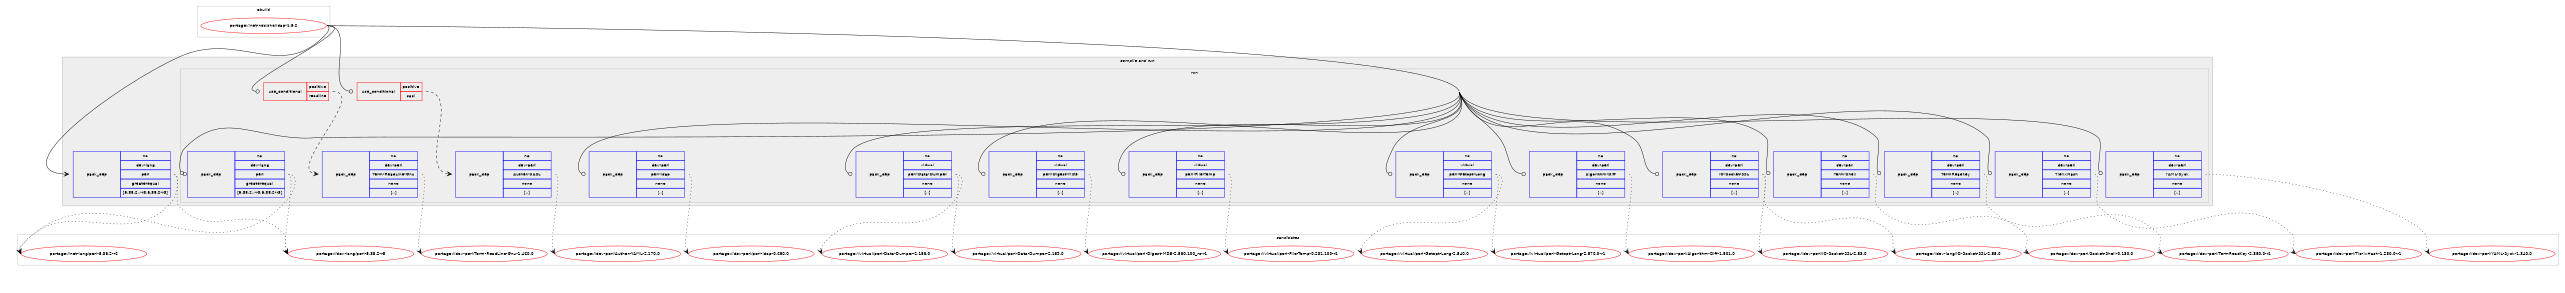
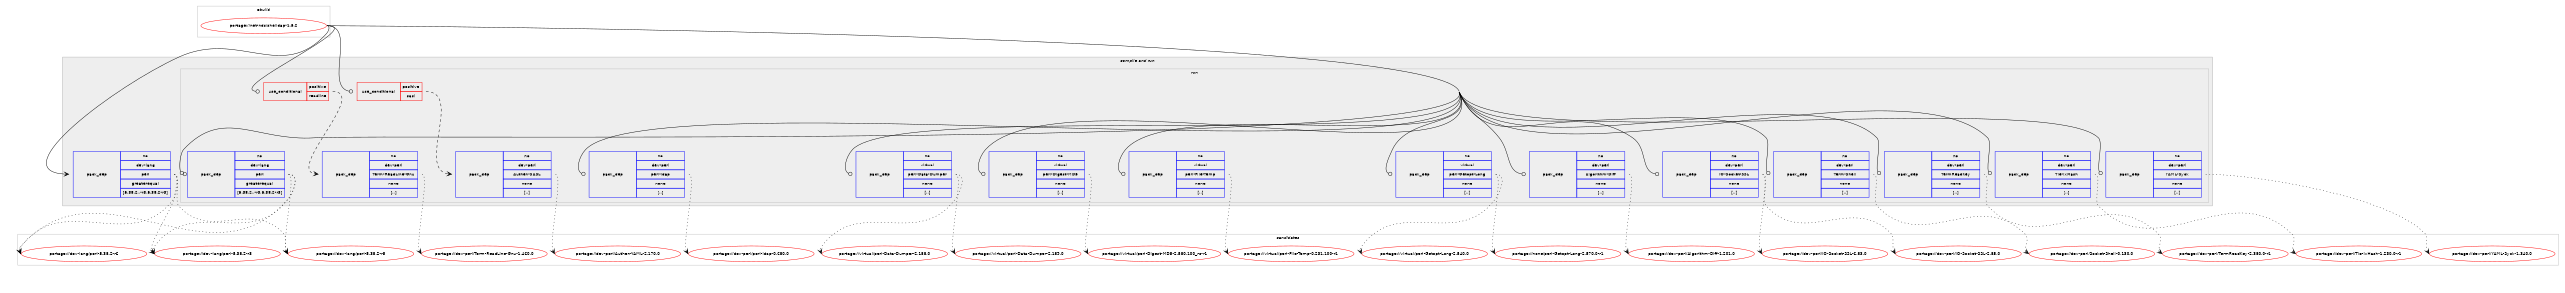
  digraph {
    compound=true
    concentrate=true
    fontname=Helvetica
    fontsize=10
    newrank=true
    rankdir=TB
    ranksep=1.5
    node [color=red fontname=Helvetica fontsize=10]
    edge [arrowhead=vee headport=w style=dotted tailport=e weight=100]
    n1 [label="portage://net-nds/shelldap-1.5.2" width=4]
    n2 [color=blue label=<<TABLE BORDER="0" CELLBORDER="1" CELLSPACING="0" CELLPADDING="4" WIDTH="220"><TR><TD ROWSPAN="6" CELLPADDING="30">pack_dep</TD></TR><TR><TD WIDTH="110">no</TD></TR><TR><TD>dev-lang</TD></TR><TR><TD>perl</TD></TR><TR><TD>greaterequal</TD></TR><TR><TD>[5.38.2,,-r3,5.38.2-r3]</TD></TR></TABLE>> shape=none]
    n3 [color=blue label=<<TABLE BORDER="0" CELLBORDER="1" CELLSPACING="0" CELLPADDING="4" WIDTH="220"><TR><TD ROWSPAN="6" CELLPADDING="30">pack_dep</TD></TR><TR><TD WIDTH="110">no</TD></TR><TR><TD>dev-perl</TD></TR><TR><TD>Term-ReadLine-Gnu</TD></TR><TR><TD>none</TD></TR><TR><TD>[,,]</TD></TR></TABLE>> shape=none]
    n4 [label=<<TABLE BORDER="0" CELLBORDER="1" CELLSPACING="0" CELLPADDING="4"><TR><TD ROWSPAN="3" CELLPADDING="10">use_conditional</TD></TR><TR><TD>positive</TD></TR><TR><TD>readline</TD></TR></TABLE>> shape=none]
    n5 [color=blue label=<<TABLE BORDER="0" CELLBORDER="1" CELLSPACING="0" CELLPADDING="4" WIDTH="220"><TR><TD ROWSPAN="6" CELLPADDING="30">pack_dep</TD></TR><TR><TD WIDTH="110">no</TD></TR><TR><TD>dev-perl</TD></TR><TR><TD>Authen-SASL</TD></TR><TR><TD>none</TD></TR><TR><TD>[,,]</TD></TR></TABLE>> shape=none]
    n6 [label=<<TABLE BORDER="0" CELLBORDER="1" CELLSPACING="0" CELLPADDING="4"><TR><TD ROWSPAN="3" CELLPADDING="10">use_conditional</TD></TR><TR><TD>positive</TD></TR><TR><TD>sasl</TD></TR></TABLE>> shape=none]
    n7 [color=blue label=<<TABLE BORDER="0" CELLBORDER="1" CELLSPACING="0" CELLPADDING="4" WIDTH="220"><TR><TD ROWSPAN="6" CELLPADDING="30">pack_dep</TD></TR><TR><TD WIDTH="110">no</TD></TR><TR><TD>dev-lang</TD></TR><TR><TD>perl</TD></TR><TR><TD>greaterequal</TD></TR><TR><TD>[5.38.2,,-r3,5.38.2-r3]</TD></TR></TABLE>> shape=none]
    n8 [color=blue label=<<TABLE BORDER="0" CELLBORDER="1" CELLSPACING="0" CELLPADDING="4" WIDTH="220"><TR><TD ROWSPAN="6" CELLPADDING="30">pack_dep</TD></TR><TR><TD WIDTH="110">no</TD></TR><TR><TD>dev-perl</TD></TR><TR><TD>Algorithm-Diff</TD></TR><TR><TD>none</TD></TR><TR><TD>[,,]</TD></TR></TABLE>> shape=none]
    n9 [color=blue label=<<TABLE BORDER="0" CELLBORDER="1" CELLSPACING="0" CELLPADDING="4" WIDTH="220"><TR><TD ROWSPAN="6" CELLPADDING="30">pack_dep</TD></TR><TR><TD WIDTH="110">no</TD></TR><TR><TD>dev-perl</TD></TR><TR><TD>IO-Socket-SSL</TD></TR><TR><TD>none</TD></TR><TR><TD>[,,]</TD></TR></TABLE>> shape=none]
    n10 [color=blue label=<<TABLE BORDER="0" CELLBORDER="1" CELLSPACING="0" CELLPADDING="4" WIDTH="220"><TR><TD ROWSPAN="6" CELLPADDING="30">pack_dep</TD></TR><TR><TD WIDTH="110">no</TD></TR><TR><TD>dev-perl</TD></TR><TR><TD>Term-Shell</TD></TR><TR><TD>none</TD></TR><TR><TD>[,,]</TD></TR></TABLE>> shape=none]
    n11 [color=blue label=<<TABLE BORDER="0" CELLBORDER="1" CELLSPACING="0" CELLPADDING="4" WIDTH="220"><TR><TD ROWSPAN="6" CELLPADDING="30">pack_dep</TD></TR><TR><TD WIDTH="110">no</TD></TR><TR><TD>dev-perl</TD></TR><TR><TD>TermReadKey</TD></TR><TR><TD>none</TD></TR><TR><TD>[,,]</TD></TR></TABLE>> shape=none]
    n12 [color=blue label=<<TABLE BORDER="0" CELLBORDER="1" CELLSPACING="0" CELLPADDING="4" WIDTH="220"><TR><TD ROWSPAN="6" CELLPADDING="30">pack_dep</TD></TR><TR><TD WIDTH="110">no</TD></TR><TR><TD>dev-perl</TD></TR><TR><TD>Tie-IxHash</TD></TR><TR><TD>none</TD></TR><TR><TD>[,,]</TD></TR></TABLE>> shape=none]
    n13 [color=blue label=<<TABLE BORDER="0" CELLBORDER="1" CELLSPACING="0" CELLPADDING="4" WIDTH="220"><TR><TD ROWSPAN="6" CELLPADDING="30">pack_dep</TD></TR><TR><TD WIDTH="110">no</TD></TR><TR><TD>dev-perl</TD></TR><TR><TD>YAML-Syck</TD></TR><TR><TD>none</TD></TR><TR><TD>[,,]</TD></TR></TABLE>> shape=none]
    n14 [color=blue label=<<TABLE BORDER="0" CELLBORDER="1" CELLSPACING="0" CELLPADDING="4" WIDTH="220"><TR><TD ROWSPAN="6" CELLPADDING="30">pack_dep</TD></TR><TR><TD WIDTH="110">no</TD></TR><TR><TD>dev-perl</TD></TR><TR><TD>perl-ldap</TD></TR><TR><TD>none</TD></TR><TR><TD>[,,]</TD></TR></TABLE>> shape=none]
    n15 [color=blue label=<<TABLE BORDER="0" CELLBORDER="1" CELLSPACING="0" CELLPADDING="4" WIDTH="220"><TR><TD ROWSPAN="6" CELLPADDING="30">pack_dep</TD></TR><TR><TD WIDTH="110">no</TD></TR><TR><TD>virtual</TD></TR><TR><TD>perl-Data-Dumper</TD></TR><TR><TD>none</TD></TR><TR><TD>[,,]</TD></TR></TABLE>> shape=none]
    n16 [color=blue label=<<TABLE BORDER="0" CELLBORDER="1" CELLSPACING="0" CELLPADDING="4" WIDTH="220"><TR><TD ROWSPAN="6" CELLPADDING="30">pack_dep</TD></TR><TR><TD WIDTH="110">no</TD></TR><TR><TD>virtual</TD></TR><TR><TD>perl-Digest-MD5</TD></TR><TR><TD>none</TD></TR><TR><TD>[,,]</TD></TR></TABLE>> shape=none]
    n17 [color=blue label=<<TABLE BORDER="0" CELLBORDER="1" CELLSPACING="0" CELLPADDING="4" WIDTH="220"><TR><TD ROWSPAN="6" CELLPADDING="30">pack_dep</TD></TR><TR><TD WIDTH="110">no</TD></TR><TR><TD>virtual</TD></TR><TR><TD>perl-File-Temp</TD></TR><TR><TD>none</TD></TR><TR><TD>[,,]</TD></TR></TABLE>> shape=none]
    n18 [color=blue label=<<TABLE BORDER="0" CELLBORDER="1" CELLSPACING="0" CELLPADDING="4" WIDTH="220"><TR><TD ROWSPAN="6" CELLPADDING="30">pack_dep</TD></TR><TR><TD WIDTH="110">no</TD></TR><TR><TD>virtual</TD></TR><TR><TD>perl-Getopt-Long</TD></TR><TR><TD>none</TD></TR><TR><TD>[,,]</TD></TR></TABLE>> shape=none]
+   n19 [label="portage://dev-lang/perl-5.38.2-r3" width=4]
    n20 [label="portage://dev-lang/perl-5.38.2-r5" width=4]
-   n21 [label="portage://net-lang/perl-5.38.2-r6" width=4]
+   n21 [label="portage://dev-lang/perl-5.38.2-r6" width=4]
    n22 [label="portage://dev-perl/Term-ReadLine-Gnu-1.460.0" width=4]
    n23 [label="portage://dev-perl/Authen-YAML-2.170.0" width=4]
-   n24 [label="portage://dev-perl/Algorithm-Diff-1.801.0" width=4]
-   n25 [label="portage://dev-perl/IO-Socket-SSL-2.83.0" width=4]
-   n26 [label="portage://dev-lang/IO-Socket-SSL-2.85.0" width=4]
+   n24 [label="portage://dev-perl/Algorithm-Diff-1.201.0" width=4]
+   n25 [label="portage://dev-perl/IO-Socket-SSL-6.83.0" width=4]
+   n26 [label="portage://dev-perl/IO-Socket-SSL-2.85.0" width=4]
    n27 [label="portage://dev-perl/Socket-Shell-0.130.0" width=4]
    n28 [label="portage://virtual/perl-Data-Dumper-2.188.0" width=4]
    n29 [label="portage://virtual/perl-Data-Dumper-2.189.0" width=4]
    n30 [label="portage://dev-perl/TermReadKey-2.380.0-r1" width=4]
    n31 [label="portage://dev-perl/Tie-IxHash-1.230.0-r1" width=4]
    n32 [label="portage://dev-perl/YAML-Syck-1.340.0" width=4]
    n33 [label="portage://dev-perl/perl-ldap-0.680.0" width=4]
    n34 [label="portage://virtual/perl-Digest-MD5-2.580.100_rc-r1" width=4]
    n35 [label="portage://virtual/perl-File-Temp-0.231.100-r1" width=4]
    n36 [label="portage://virtual/perl-Getopt-Long-2.540.0" width=4]
-   n37 [label="portage://virtual/perl-Getopt-Long-2.570.0-r1" width=4]
+   n37 [label="portage://none/perl-Getopt-Long-2.570.0-r1" width=4]
    subgraph cluster_1 {
      color=gray
      label=<<i>ebuild</i>>
      rank=same
      n1
    }
    subgraph cluster_2 {
      color=gray
      label=<<i>dependencies</i>>
      subgraph cluster_3 {
        color=gray
        fillcolor="#eeeeee"
        label=<<i>compile</i>>
        style=filled
        subgraph sub_4 {
          color=gray
          fillcolor="#eeeeee"
          label=<<i>compile</i>>
          style=filled
          n2
        }
      }
      subgraph cluster_5 {
        color=gray
        fillcolor="#eeeeee"
        label=<<i>compile and run</i>>
        style=filled
      }
      subgraph cluster_6 {
        color=gray
        fillcolor="#eeeeee"
        label=<<i>run</i>>
        style=filled
        subgraph sub_7 {
          color=gray
          fillcolor="#eeeeee"
          label=<<i>run</i>>
          style=filled
          n4
          subgraph sub_8 {
            color=gray
            fillcolor="#eeeeee"
            label=<<i>run</i>>
            style=filled
            n3
          }
        }
        subgraph sub_9 {
          color=gray
          fillcolor="#eeeeee"
          label=<<i>run</i>>
          style=filled
          n6
          subgraph sub_10 {
            color=gray
            fillcolor="#eeeeee"
            label=<<i>run</i>>
            style=filled
            n5
          }
        }
        subgraph sub_11 {
          color=gray
          fillcolor="#eeeeee"
          label=<<i>run</i>>
          style=filled
          n7
        }
        subgraph sub_12 {
          color=gray
          fillcolor="#eeeeee"
          label=<<i>run</i>>
          style=filled
          n8
        }
        subgraph sub_13 {
          color=gray
          fillcolor="#eeeeee"
          label=<<i>run</i>>
          style=filled
          n9
        }
        subgraph sub_14 {
          color=gray
          fillcolor="#eeeeee"
          label=<<i>run</i>>
          style=filled
          n10
        }
        subgraph sub_15 {
          color=gray
          fillcolor="#eeeeee"
          label=<<i>run</i>>
          style=filled
          n11
        }
        subgraph sub_16 {
          color=gray
          fillcolor="#eeeeee"
          label=<<i>run</i>>
          style=filled
          n12
        }
        subgraph sub_17 {
          color=gray
          fillcolor="#eeeeee"
          label=<<i>run</i>>
          style=filled
          n13
        }
        subgraph sub_18 {
          color=gray
          fillcolor="#eeeeee"
          label=<<i>run</i>>
          style=filled
          n14
        }
        subgraph sub_19 {
          color=gray
          fillcolor="#eeeeee"
          label=<<i>run</i>>
          style=filled
          n15
        }
        subgraph sub_20 {
          color=gray
          fillcolor="#eeeeee"
          label=<<i>run</i>>
          style=filled
          n16
        }
        subgraph sub_21 {
          color=gray
          fillcolor="#eeeeee"
          label=<<i>run</i>>
          style=filled
          n17
        }
        subgraph sub_22 {
          color=gray
          fillcolor="#eeeeee"
          label=<<i>run</i>>
          style=filled
          n18
        }
      }
    }
    subgraph cluster_23 {
      color=gray
      label=<<i>candidates</i>>
      rank=same
      subgraph sub_24 {
        color=black
        label=<<i>candidates</i>>
        nodesep=1
        rank=same
+       n19
        n20
        n21
      }
      subgraph sub_25 {
        color=black
        label=<<i>candidates</i>>
        nodesep=1
        rank=same
        n22
      }
      subgraph sub_26 {
        color=black
        label=<<i>candidates</i>>
        nodesep=1
        rank=same
        n23
      }
      subgraph sub_27 {
        color=black
        label=<<i>candidates</i>>
        nodesep=1
        rank=same
+       n19
        n20
        n21
      }
      subgraph sub_28 {
        color=black
        label=<<i>candidates</i>>
        nodesep=1
        rank=same
        n24
      }
      subgraph sub_29 {
        color=black
        label=<<i>candidates</i>>
        nodesep=1
        rank=same
        n25
        n26
      }
      subgraph sub_30 {
        color=black
        label=<<i>candidates</i>>
        nodesep=1
        rank=same
        n27
      }
      subgraph sub_31 {
        color=black
        label=<<i>candidates</i>>
        nodesep=1
        rank=same
        n28
        n29
      }
      subgraph sub_32 {
        color=black
        label=<<i>candidates</i>>
        nodesep=1
        rank=same
        n30
      }
      subgraph sub_33 {
        color=black
        label=<<i>candidates</i>>
        nodesep=1
        rank=same
        n31
      }
      subgraph sub_34 {
        color=black
        label=<<i>candidates</i>>
        nodesep=1
        rank=same
        n32
      }
      subgraph sub_35 {
        color=black
        label=<<i>candidates</i>>
        nodesep=1
        rank=same
        n33
      }
      subgraph sub_36 {
        color=black
        label=<<i>candidates</i>>
        nodesep=1
        rank=same
        n34
      }
      subgraph sub_37 {
        color=black
        label=<<i>candidates</i>>
        nodesep=1
        rank=same
        n35
      }
      subgraph sub_38 {
        color=black
        label=<<i>candidates</i>>
        nodesep=1
        rank=same
        n36
        n37
      }
    }
    n1 -> n2 [style=solid weight=20]
    n1 -> n4 [arrowhead=odot style=solid weight=20]
    n1 -> n6 [arrowhead=odot style=solid weight=20]
    n1 -> n7 [arrowhead=odot style=solid weight=20]
    n1 -> n8 [arrowhead=odot style=solid weight=20]
    n1 -> n9 [arrowhead=odot style=solid weight=20]
    n1 -> n10 [arrowhead=odot style=solid weight=20]
    n1 -> n11 [arrowhead=odot style=solid weight=20]
    n1 -> n12 [arrowhead=odot style=solid weight=20]
    n1 -> n13 [arrowhead=odot style=solid weight=20]
    n1 -> n14 [arrowhead=odot style=solid weight=20]
    n1 -> n15 [arrowhead=odot style=solid weight=20]
    n1 -> n16 [arrowhead=odot style=solid weight=20]
    n1 -> n17 [arrowhead=odot style=solid weight=20]
    n1 -> n18 [arrowhead=odot style=solid weight=20]
+   n2 -> n19
    n2 -> n20
    n2 -> n21
    n3 -> n22
    n4 -> n3 [style=dashed weight=20]
    n5 -> n23
    n6 -> n5 [style=dashed weight=20]
+   n7 -> n19
    n7 -> n20
    n7 -> n21
    n8 -> n24
    n9 -> n25
    n9 -> n26
    n10 -> n27
    n11 -> n30
    n12 -> n31
    n13 -> n32
    n14 -> n33
    n15 -> n28
    n15 -> n29
    n16 -> n34
    n17 -> n35
    n18 -> n36
    n18 -> n37
  }
